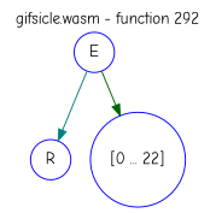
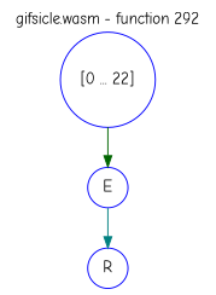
  digraph {
    fontname="Comic Neue"
    label="gifsicle.wasm - function 292"
    labelfontcolor=black
    labelfontname=Helvetica
    labelfontsize=16
    labelloc=t
    node [color=blue fontname="Comic Neue" shape=circle]
    edge [fontname="Comic Neue"]
    E
    R
    n3 [label="[0 ... 22]" style=solid]
    E -> R [color=teal]
-   E -> n3 [color=darkgreen]
+   n3 -> E [color=darkgreen]
  }
